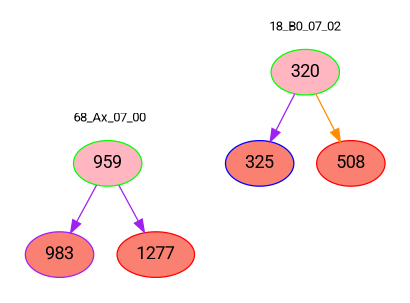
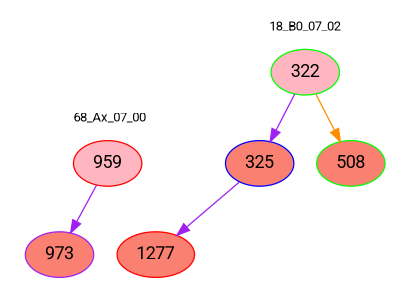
  digraph {
    fontname=Roboto
    node [color=green fillcolor=salmon fontname=Roboto style=filled]
    edge [color=purple fontname=Roboto]
-   n1 [fillcolor=lightpink label=959]
-   n2 [color=purple label=983]
+   n1 [color=red fillcolor=lightpink label=959]
+   n2 [color=purple label=973]
    n3 [color=red label=1277]
-   n4 [fillcolor=lightpink label=320]
+   n4 [fillcolor=lightpink label=322]
    n5 [color=blue label=325]
-   n6 [color=red label=508]
+   n6 [label=508]
    subgraph cluster_1 {
      color=white
      fontsize=10
      label="68_Ax_07_00"
      n1
      n2
      n3
    }
    subgraph cluster_2 {
      color=white
      fontsize=10
      label="18_B0_07_02"
      n4
      n5
      n6
    }
    n1 -> n2
-   n1 -> n3
+   n5 -> n3
    n4 -> n5
    n4 -> n6 [color=darkorange]
  }
